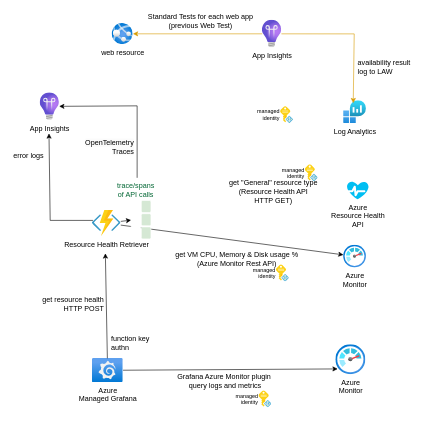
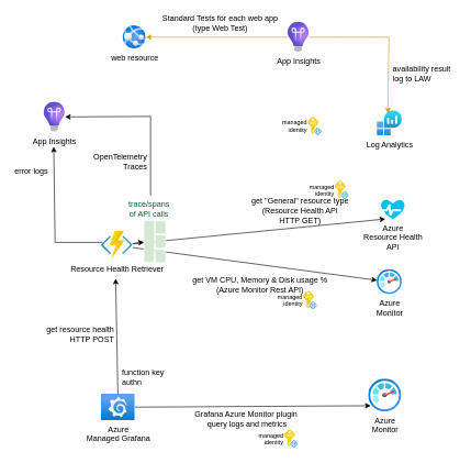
  <mxCell id="0" />
  <mxCell id="1" parent="0" />
  <mxCell id="2" value="Azure&lt;br style=&quot;border-color: var(--border-color);&quot;&gt;&lt;span style=&quot;background-color: rgb(255, 255, 255);&quot;&gt;Resource Health&lt;/span&gt;&lt;br style=&quot;border-color: var(--border-color);&quot;&gt;&lt;span style=&quot;background-color: rgb(255, 255, 255);&quot;&gt;API&lt;/span&gt;" style="verticalLabelPosition=bottom;html=1;verticalAlign=top;align=center;strokeColor=none;fillColor=#00BEF2;shape=mxgraph.azure.health_monitoring;" parent="1" vertex="1"><mxGeometry x="578" y="302.34" width="36" height="29.5" as="geometry" /></mxCell>
+ <mxCell id="3" style="edgeStyle=none;rounded=0;orthogonalLoop=1;jettySize=auto;html=1;entryX=0.183;entryY=0.99;entryDx=0;entryDy=0;entryPerimeter=0;" parent="1" source="13" target="2" edge="1"><mxGeometry relative="1" as="geometry" /></mxCell>
  <mxCell id="4" value="get resource health&lt;br&gt;HTTP POST" style="text;html=1;strokeColor=none;fillColor=none;align=right;verticalAlign=middle;whiteSpace=wrap;rounded=0;" parent="1" vertex="1"><mxGeometry x="56" y="491" width="119" height="30" as="geometry" /></mxCell>
  <mxCell id="5" value="Azure&lt;br&gt;Managed Grafana" style="image;aspect=fixed;html=1;points=[];align=center;fontSize=12;image=img/lib/azure2/other/Grafana.svg;" parent="1" vertex="1"><mxGeometry x="153" y="597" width="51.52" height="40" as="geometry" /></mxCell>
  <mxCell id="6" style="edgeStyle=none;rounded=0;orthogonalLoop=1;jettySize=auto;html=1;" parent="1" source="5" edge="1"><mxGeometry relative="1" as="geometry"><mxPoint x="175" y="422" as="targetPoint" /></mxGeometry></mxCell>
  <mxCell id="7" value="function key&lt;br&gt;authn" style="text;html=1;strokeColor=none;fillColor=none;align=left;verticalAlign=middle;whiteSpace=wrap;rounded=0;" parent="1" vertex="1"><mxGeometry x="183" y="557" width="80" height="30" as="geometry" /></mxCell>
  <mxCell id="8" value="Azure&lt;br&gt;Monitor" style="image;aspect=fixed;html=1;points=[];align=center;fontSize=12;image=img/lib/azure2/management_governance/Monitor.svg;" parent="1" vertex="1"><mxGeometry x="559" y="574" width="50" height="50" as="geometry" /></mxCell>
  <mxCell id="9" style="edgeStyle=none;rounded=0;orthogonalLoop=1;jettySize=auto;html=1;entryX=0.067;entryY=0.813;entryDx=0;entryDy=0;entryPerimeter=0;" parent="1" source="5" target="8" edge="1"><mxGeometry relative="1" as="geometry" /></mxCell>
  <mxCell id="10" value="Grafana Azure Monitor plugin&amp;nbsp;&lt;br&gt;query logs and metrics" style="text;html=1;strokeColor=none;fillColor=none;align=center;verticalAlign=middle;whiteSpace=wrap;rounded=0;" parent="1" vertex="1"><mxGeometry x="294" y="620" width="162" height="30" as="geometry" /></mxCell>
  <mxCell id="11" value="Log Analytics" style="image;aspect=fixed;html=1;points=[];align=center;fontSize=12;image=img/lib/azure2/management_governance/Log_Analytics_Workspaces.svg;" parent="1" vertex="1"><mxGeometry x="572" y="167.17" width="38" height="38" as="geometry" /></mxCell>
  <mxCell id="12" value="" style="endArrow=classic;html=1;rounded=0;" parent="1" source="13" target="34" edge="1"><mxGeometry width="50" height="50" relative="1" as="geometry"><mxPoint x="372" y="296" as="sourcePoint" /><mxPoint x="422" y="246" as="targetPoint" /></mxGeometry></mxCell>
  <mxCell id="13" value="Resource Health Retriever" style="image;sketch=0;aspect=fixed;html=1;points=[];align=center;fontSize=12;image=img/lib/mscae/Functions.svg;" parent="1" vertex="1"><mxGeometry x="153" y="349.725" width="47.715" height="43.898" as="geometry" /></mxCell>
  <mxCell id="14" value="managed&lt;br style=&quot;font-size: 9px;&quot;&gt;identity" style="image;sketch=0;aspect=fixed;html=1;points=[];align=right;fontSize=9;image=img/lib/mscae/Managed_Identities.svg;verticalAlign=middle;labelPosition=left;verticalLabelPosition=middle;" parent="1" vertex="1"><mxGeometry x="467" y="177" width="21.41" height="28.17" as="geometry" /></mxCell>
  <mxCell id="15" value="managed&lt;br style=&quot;font-size: 9px;&quot;&gt;identity" style="image;sketch=0;aspect=fixed;html=1;points=[];align=right;fontSize=9;image=img/lib/mscae/Managed_Identities.svg;verticalAlign=middle;labelPosition=left;verticalLabelPosition=middle;" parent="1" vertex="1"><mxGeometry x="460" y="441" width="21.41" height="28.17" as="geometry" /></mxCell>
  <mxCell id="16" value="managed&lt;br style=&quot;font-size: 9px;&quot;&gt;identity" style="image;sketch=0;aspect=fixed;html=1;points=[];align=right;fontSize=9;image=img/lib/mscae/Managed_Identities.svg;verticalAlign=middle;labelPosition=left;verticalLabelPosition=middle;" parent="1" vertex="1"><mxGeometry x="431" y="651" width="21.41" height="28.17" as="geometry" /></mxCell>
  <mxCell id="17" value="App Insights" style="image;aspect=fixed;html=1;points=[];align=center;fontSize=12;image=img/lib/azure2/devops/Application_Insights.svg;" parent="1" vertex="1"><mxGeometry x="436.59" y="33" width="32" height="45.81" as="geometry" /></mxCell>
  <mxCell id="18" value="web resource" style="image;aspect=fixed;html=1;points=[];align=center;fontSize=12;image=img/lib/azure2/app_services/App_Services.svg;" parent="1" vertex="1"><mxGeometry x="186" y="38.4" width="35" height="35" as="geometry" /></mxCell>
  <mxCell id="19" value="" style="endArrow=classic;html=1;rounded=0;fillColor=#ffe6cc;strokeColor=#d79b00;" parent="1" source="17" target="18" edge="1"><mxGeometry width="50" height="50" relative="1" as="geometry"><mxPoint x="372" y="296" as="sourcePoint" /><mxPoint x="422" y="246" as="targetPoint" /></mxGeometry></mxCell>
- <mxCell id="20" value="Standard Tests for each web app&lt;br&gt;(previous Web Test)" style="text;html=1;strokeColor=none;fillColor=none;align=center;verticalAlign=middle;whiteSpace=wrap;rounded=0;" parent="1" vertex="1"><mxGeometry x="243" y="20" width="182" height="30" as="geometry" /></mxCell>
+ <mxCell id="20" value="Standard Tests for each web app&lt;br&gt;(type Web Test)" style="text;html=1;strokeColor=none;fillColor=none;align=center;verticalAlign=middle;whiteSpace=wrap;rounded=0;" parent="1" vertex="1"><mxGeometry x="243" y="20" width="182" height="30" as="geometry" /></mxCell>
  <mxCell id="21" value="" style="edgeStyle=none;orthogonalLoop=1;jettySize=auto;html=1;rounded=0;entryX=0.43;entryY=0.114;entryDx=0;entryDy=0;entryPerimeter=0;fillColor=#ffe6cc;strokeColor=#d79b00;" parent="1" source="17" target="11" edge="1"><mxGeometry width="80" relative="1" as="geometry"><mxPoint x="484" y="56" as="sourcePoint" /><mxPoint x="557" y="335" as="targetPoint" /><Array as="points"><mxPoint x="590" y="56" /></Array></mxGeometry></mxCell>
  <mxCell id="22" value="availability result log to LAW" style="text;html=1;strokeColor=none;fillColor=none;align=left;verticalAlign=middle;whiteSpace=wrap;rounded=0;" parent="1" vertex="1"><mxGeometry x="594" y="96" width="99" height="30" as="geometry" /></mxCell>
  <mxCell id="23" value="Azure&lt;br&gt;Monitor" style="image;aspect=fixed;html=1;points=[];align=center;fontSize=12;image=img/lib/azure2/management_governance/Monitor.svg;" parent="1" vertex="1"><mxGeometry x="572" y="408" width="38" height="38" as="geometry" /></mxCell>
  <mxCell id="24" value="get &quot;General&quot; resource type&lt;br&gt;(Resource Health API&lt;br&gt;HTTP GET)" style="text;html=1;strokeColor=none;fillColor=none;align=center;verticalAlign=middle;whiteSpace=wrap;rounded=0;" parent="1" vertex="1"><mxGeometry x="352" y="304" width="207" height="30" as="geometry" /></mxCell>
  <mxCell id="25" value="" style="edgeStyle=none;rounded=0;orthogonalLoop=1;jettySize=auto;html=1;" parent="1" source="13" target="23" edge="1"><mxGeometry relative="1" as="geometry"><mxPoint x="201" y="376" as="sourcePoint" /><mxPoint x="573" y="440" as="targetPoint" /></mxGeometry></mxCell>
  <mxCell id="26" value="get VM CPU, Memory &amp;amp; Disk usage %&lt;br&gt;(Azure Monitor Rest API)" style="text;html=1;strokeColor=none;fillColor=none;align=center;verticalAlign=middle;whiteSpace=wrap;rounded=0;" parent="1" vertex="1"><mxGeometry x="291" y="417" width="207" height="30" as="geometry" /></mxCell>
  <mxCell id="27" value="managed&lt;br style=&quot;font-size: 9px;&quot;&gt;identity" style="image;sketch=0;aspect=fixed;html=1;points=[];align=right;fontSize=9;image=img/lib/mscae/Managed_Identities.svg;verticalAlign=middle;labelPosition=left;verticalLabelPosition=middle;" parent="1" vertex="1"><mxGeometry x="508" y="274" width="21.41" height="28.17" as="geometry" /></mxCell>
  <mxCell id="28" value="App Insights" style="image;aspect=fixed;html=1;points=[];align=center;fontSize=12;image=img/lib/azure2/devops/Application_Insights.svg;" parent="1" vertex="1"><mxGeometry x="66" y="154" width="32" height="45.81" as="geometry" /></mxCell>
  <mxCell id="29" value="" style="endArrow=classic;html=1;rounded=0;exitX=0.028;exitY=0.394;exitDx=0;exitDy=0;exitPerimeter=0;" parent="1" source="13" edge="1"><mxGeometry width="50" height="50" relative="1" as="geometry"><mxPoint x="372" y="103" as="sourcePoint" /><mxPoint x="81" y="222" as="targetPoint" /><Array as="points"><mxPoint x="83" y="367" /></Array></mxGeometry></mxCell>
  <mxCell id="30" value="error logs" style="text;html=1;strokeColor=none;fillColor=none;align=left;verticalAlign=middle;whiteSpace=wrap;rounded=0;" parent="1" vertex="1"><mxGeometry x="20" y="244" width="58" height="30" as="geometry" /></mxCell>
  <mxCell id="31" value="&lt;span style=&quot;color: rgb(0, 0, 0); font-family: Helvetica; font-size: 12px; font-style: normal; font-variant-ligatures: normal; font-variant-caps: normal; font-weight: 400; letter-spacing: normal; orphans: 2; text-indent: 0px; text-transform: none; widows: 2; word-spacing: 0px; -webkit-text-stroke-width: 0px; background-color: rgb(251, 251, 251); text-decoration-thickness: initial; text-decoration-style: initial; text-decoration-color: initial; float: none; display: inline !important;&quot;&gt;OpenTelemetry&lt;br&gt;Traces&lt;/span&gt;" style="text;whiteSpace=wrap;html=1;align=right;" vertex="1" parent="1"><mxGeometry x="132.86" y="224" width="92" height="41" as="geometry" /></mxCell>
  <mxCell id="32" value="" style="endArrow=classic;html=1;rounded=0;" edge="1" parent="1" target="28"><mxGeometry width="50" height="50" relative="1" as="geometry"><mxPoint x="228" y="296" as="sourcePoint" /><mxPoint x="91" y="232" as="targetPoint" /><Array as="points"><mxPoint x="228" y="176" /></Array></mxGeometry></mxCell>
  <mxCell id="33" value="" style="group" vertex="1" connectable="0" parent="1"><mxGeometry x="218" y="333.84" width="33" height="64" as="geometry" /></mxCell>
- <mxCell id="34" value="trace/spans&lt;br&gt;of API calls" style="rounded=1;whiteSpace=wrap;html=1;fillColor=#ffffff;strokeColor=#FFFFFF;labelPosition=center;verticalLabelPosition=top;align=center;verticalAlign=bottom;fontColor=#006633;" vertex="1" parent="33"><mxGeometry y="0.16" width="16" height="63" as="geometry" /></mxCell>
+ <mxCell id="34" value="trace/spans&lt;br&gt;of API calls" style="rounded=1;whiteSpace=wrap;html=1;fillColor=#D5E8D4;strokeColor=#FFFFFF;labelPosition=center;verticalLabelPosition=top;align=center;verticalAlign=bottom;fontColor=#006633;" vertex="1" parent="33"><mxGeometry y="0.16" width="16" height="63" as="geometry" /></mxCell>
  <mxCell id="35" value="" style="rounded=1;whiteSpace=wrap;html=1;fillColor=#D5E8D4;strokeColor=#FFFFFF;labelPosition=center;verticalLabelPosition=top;align=center;verticalAlign=bottom;fontColor=#006633;" vertex="1" parent="33"><mxGeometry x="17" width="16" height="20" as="geometry" /></mxCell>
  <mxCell id="36" value="" style="rounded=1;whiteSpace=wrap;html=1;fillColor=#D5E8D4;strokeColor=#FFFFFF;labelPosition=center;verticalLabelPosition=top;align=center;verticalAlign=bottom;fontColor=#006633;" vertex="1" parent="33"><mxGeometry x="17" y="22" width="16" height="20" as="geometry" /></mxCell>
  <mxCell id="37" value="" style="rounded=1;whiteSpace=wrap;html=1;fillColor=#D5E8D4;strokeColor=#FFFFFF;labelPosition=center;verticalLabelPosition=top;align=center;verticalAlign=bottom;fontColor=#006633;" vertex="1" parent="33"><mxGeometry x="17" y="44" width="16" height="20" as="geometry" /></mxCell>
